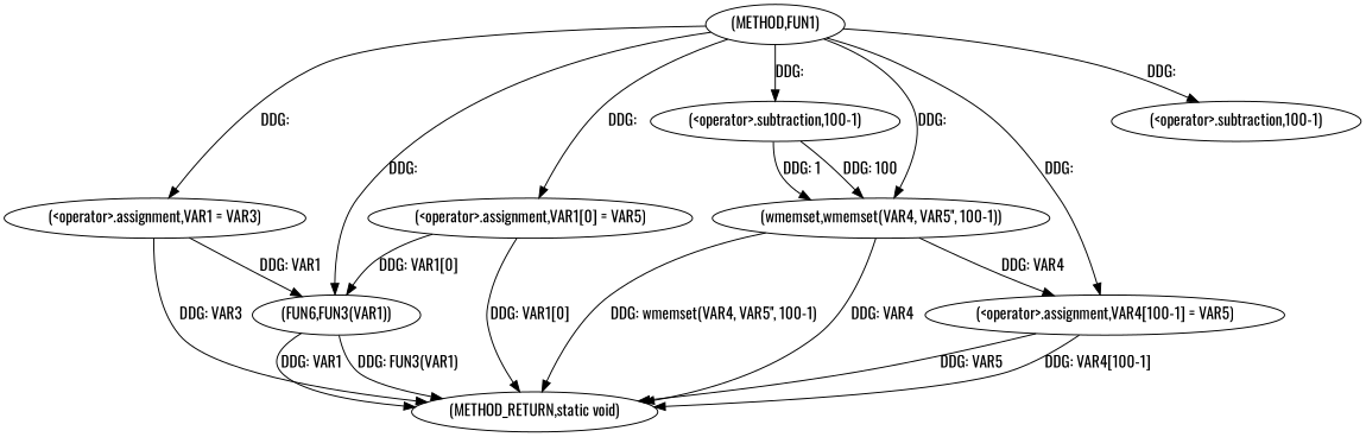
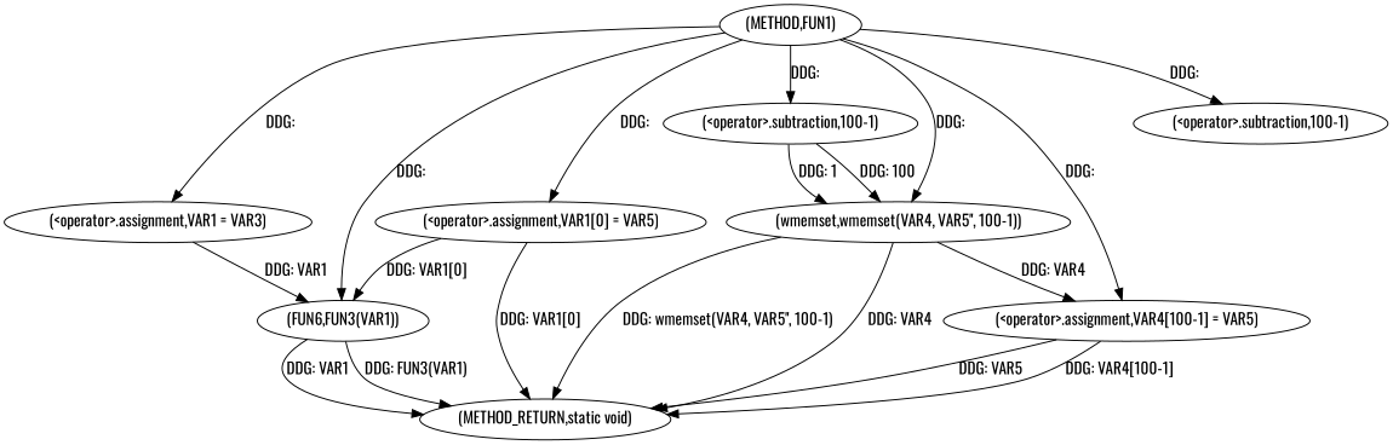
  digraph {
    fontname=Oswald
    node [fontname=Oswald]
    edge [fontname=Oswald]
    n1 [label="(METHOD,FUN1)"]
    n2 [label="(<operator>.assignment,VAR1 = VAR3)"]
    n3 [label="(<operator>.assignment,VAR1[0] = VAR5)"]
    n4 [label="(wmemset,wmemset(VAR4, VAR5'', 100-1))"]
    n5 [label="(<operator>.subtraction,100-1)"]
    n6 [label="(<operator>.assignment,VAR4[100-1] = VAR5)"]
    n7 [label="(<operator>.subtraction,100-1)"]
    n8 [label="(FUN6,FUN3(VAR1))"]
    n9 [label="(METHOD_RETURN,static void)"]
    n1 -> n2 [label="DDG: "]
    n1 -> n3 [label="DDG: "]
    n1 -> n4 [label="DDG: "]
    n1 -> n5 [label="DDG: "]
    n1 -> n6 [label="DDG: "]
    n1 -> n7 [label="DDG: "]
    n1 -> n8 [label="DDG: "]
    n2 -> n8 [label="DDG: VAR1"]
-   n2 -> n9 [label="DDG: VAR3"]
    n3 -> n8 [label="DDG: VAR1[0]"]
    n3 -> n9 [label="DDG: VAR1[0]"]
    n4 -> n6 [label="DDG: VAR4"]
    n4 -> n9 [label="DDG: wmemset(VAR4, VAR5'', 100-1)"]
    n4 -> n9 [label="DDG: VAR4"]
    n5 -> n4 [label="DDG: 100"]
    n5 -> n4 [label="DDG: 1"]
    n6 -> n9 [label="DDG: VAR5"]
    n6 -> n9 [label="DDG: VAR4[100-1]"]
    n8 -> n9 [label="DDG: FUN3(VAR1)"]
    n8 -> n9 [label="DDG: VAR1"]
  }
